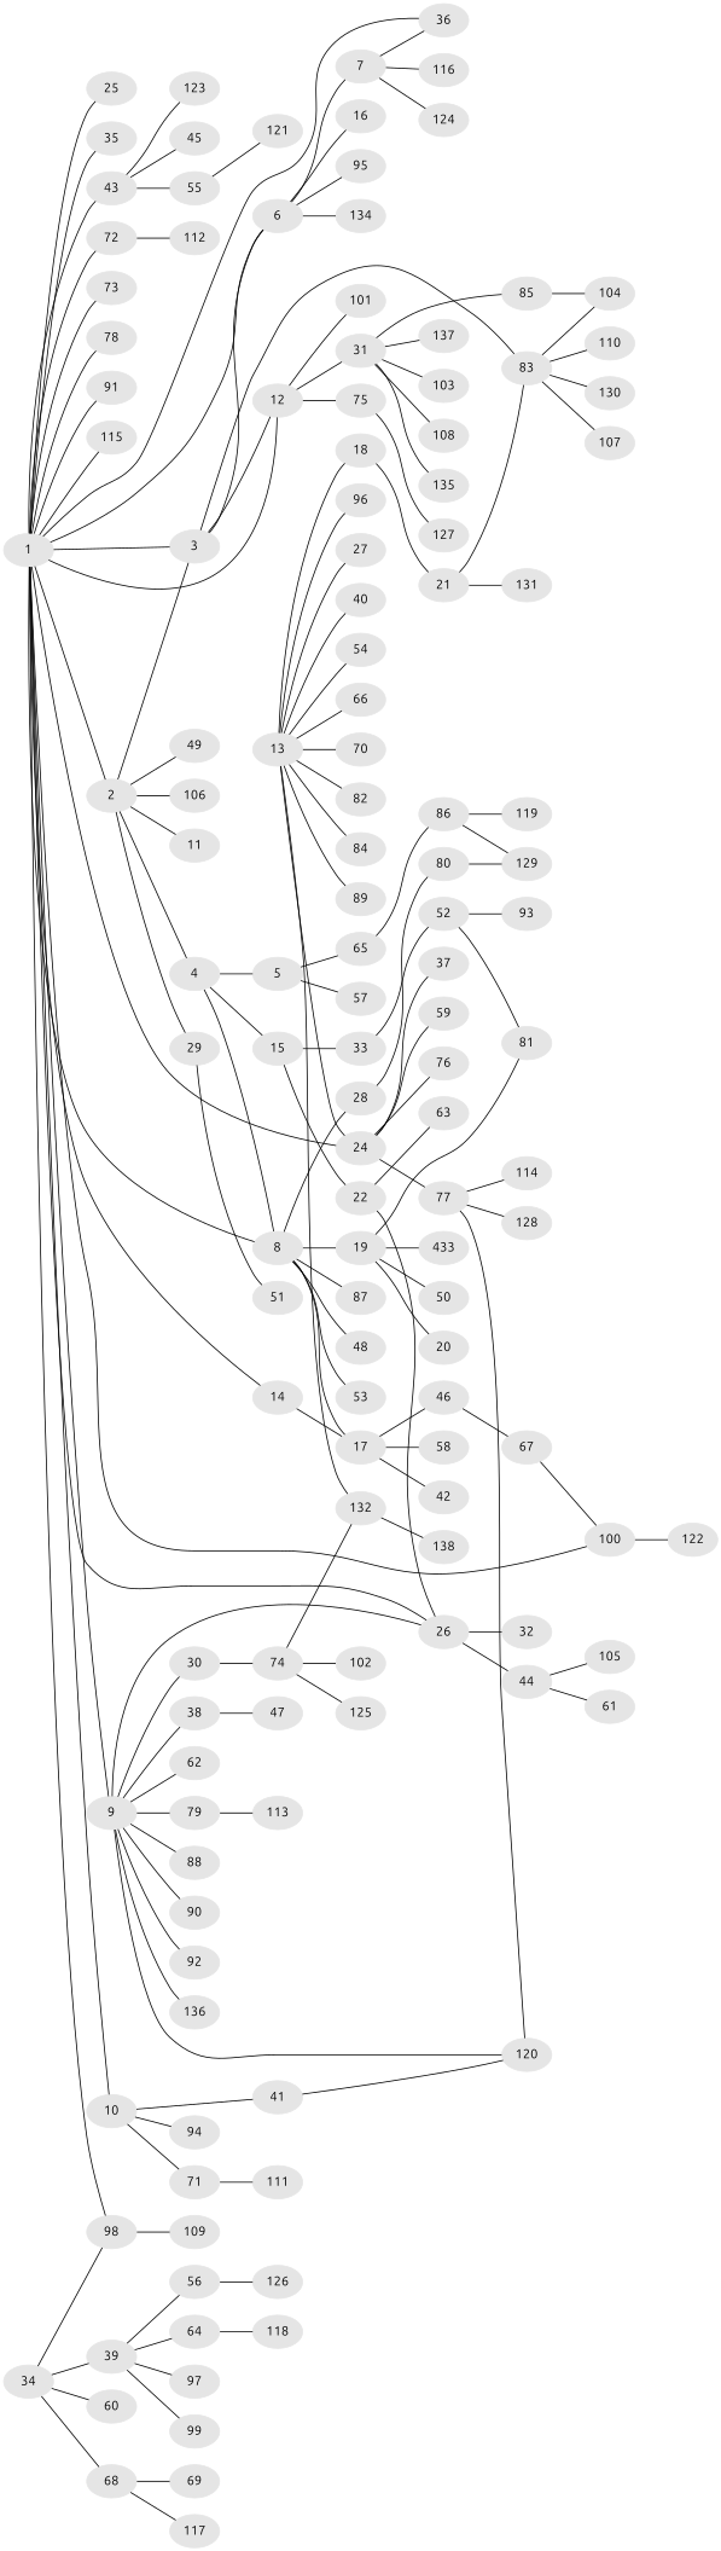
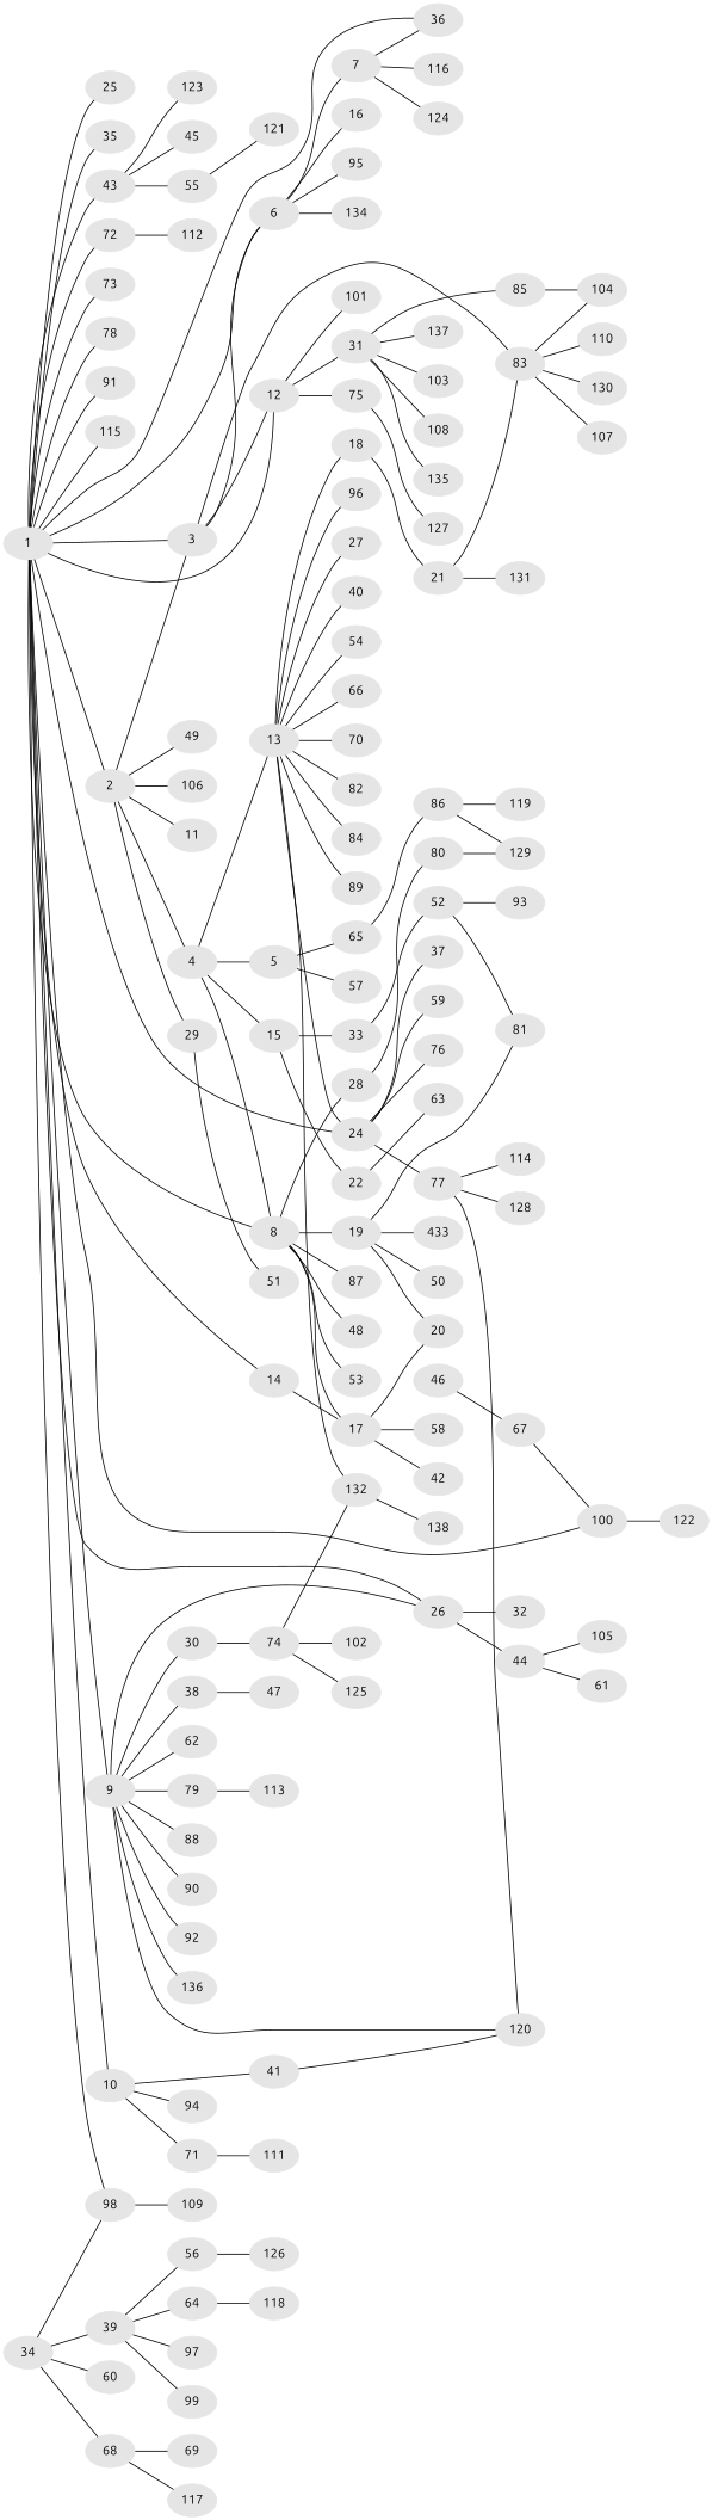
  graph {
    fontname=Ubuntu
    rankdir=LR
    node [color=gray90 fontname=Ubuntu style=filled]
    edge [fontname=Ubuntu]
    1
    2
    3
    6
    8
    9
    10
    12
    14
    24
    25
    26
    35
    36
    43
    72
    73
    78
    91
    98
    100
    115
    4
    11
    29
    49
    106
    83
    7
    16
    95
    134
    17
    19
    28
    48
    53
    87
    30
    38
    62
    79
    88
    90
    92
    120
    136
    41
    71
    94
    31
    75
    101
    37
    59
    76
    77
    32
    44
    45
    55
    123
    112
    109
    122
    5
    13
    15
    51
    130
    104
    107
    110
    57
    65
    18
    27
    40
    54
    66
    70
    82
    84
    89
    96
    132
    22
    33
    86
    116
    124
    42
    46
    58
    20
    50
    81
    n98 [label=433]
    80
    74
    47
    113
    111
    85
    103
    108
    135
    137
    127
    21
    138
    63
    52
    67
    131
    34
    39
    60
    68
    114
    128
    61
    105
    129
    102
    125
    93
    56
    64
    97
    99
    69
    117
    126
    118
    121
    119
    1 -- 2
    1 -- 3
    1 -- 6
    1 -- 8
    1 -- 9
    1 -- 10
    1 -- 12
    1 -- 14
    1 -- 24
    1 -- 25
    1 -- 26
    1 -- 35
    1 -- 36
    1 -- 43
    1 -- 72
    1 -- 73
    1 -- 78
    1 -- 91
    1 -- 98
    1 -- 100
    1 -- 115
    2 -- 3
    2 -- 4
    2 -- 11
    2 -- 29
    2 -- 49
    2 -- 106
    3 -- 6
    3 -- 12
    3 -- 83
    6 -- 7
    6 -- 16
    6 -- 95
    6 -- 134
    8 -- 17
    8 -- 19
    8 -- 28
    8 -- 48
    8 -- 53
    8 -- 87
    9 -- 26
    9 -- 30
    9 -- 38
    9 -- 62
    9 -- 79
    9 -- 88
    9 -- 90
    9 -- 92
    9 -- 120
    9 -- 136
    10 -- 41
    10 -- 71
    10 -- 94
    12 -- 31
    12 -- 75
    12 -- 101
    14 -- 17
    24 -- 37
    24 -- 59
    24 -- 76
    24 -- 77
    26 -- 32
    26 -- 44
    43 -- 45
    43 -- 55
    43 -- 123
    72 -- 112
    98 -- 109
    100 -- 122
    4 -- 8
    4 -- 5
+   4 -- 13
    4 -- 15
    29 -- 51
    83 -- 130
    83 -- 104
    83 -- 107
    83 -- 110
    7 -- 36
    7 -- 116
    7 -- 124
    17 -- 42
-   17 -- 46
+   17 -- 20
    17 -- 58
    19 -- 20
    19 -- 50
    19 -- 81
    19 -- n98
    28 -- 80
    30 -- 74
    38 -- 47
    79 -- 113
    41 -- 120
    71 -- 111
    31 -- 85
    31 -- 103
    31 -- 108
    31 -- 135
    31 -- 137
    75 -- 127
    77 -- 120
    77 -- 114
    77 -- 128
    44 -- 61
    44 -- 105
    55 -- 121
    5 -- 57
    5 -- 65
    13 -- 24
    13 -- 18
    13 -- 27
    13 -- 40
    13 -- 54
    13 -- 66
    13 -- 70
    13 -- 82
    13 -- 84
    13 -- 89
    13 -- 96
    13 -- 132
    15 -- 22
    15 -- 33
    65 -- 86
    18 -- 21
    132 -- 138
-   22 -- 26
    22 -- 63
    33 -- 52
    86 -- 129
    86 -- 119
    46 -- 67
    80 -- 129
    74 -- 132
    74 -- 102
    74 -- 125
    85 -- 104
    21 -- 83
    21 -- 131
    52 -- 81
    52 -- 93
    67 -- 100
    34 -- 98
    34 -- 39
    34 -- 60
    34 -- 68
    39 -- 56
    39 -- 64
    39 -- 97
    39 -- 99
    68 -- 69
    68 -- 117
    56 -- 126
    64 -- 118
  }
